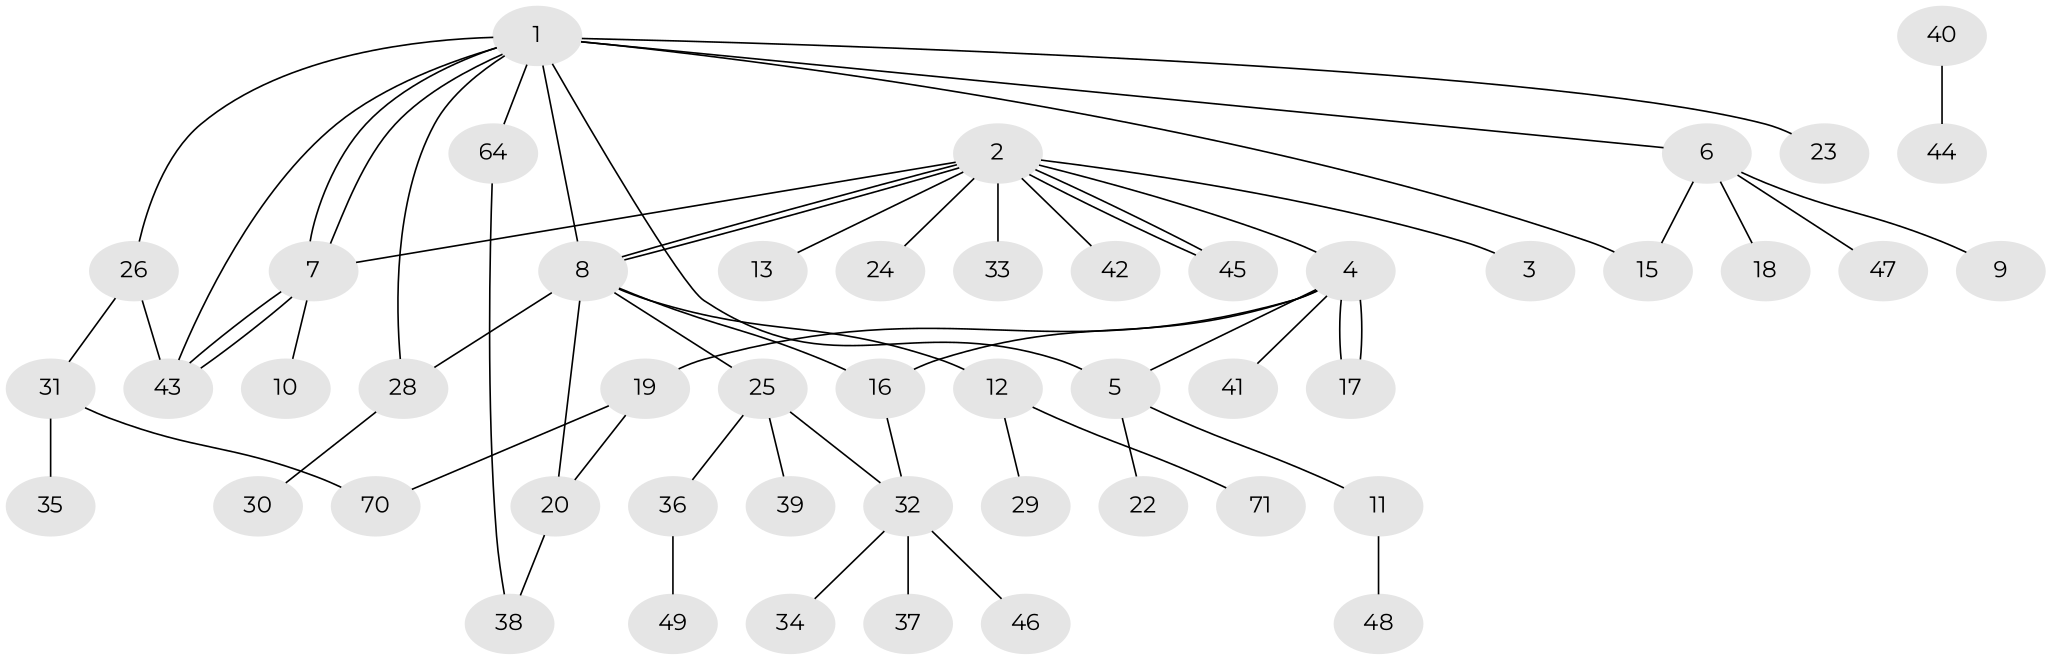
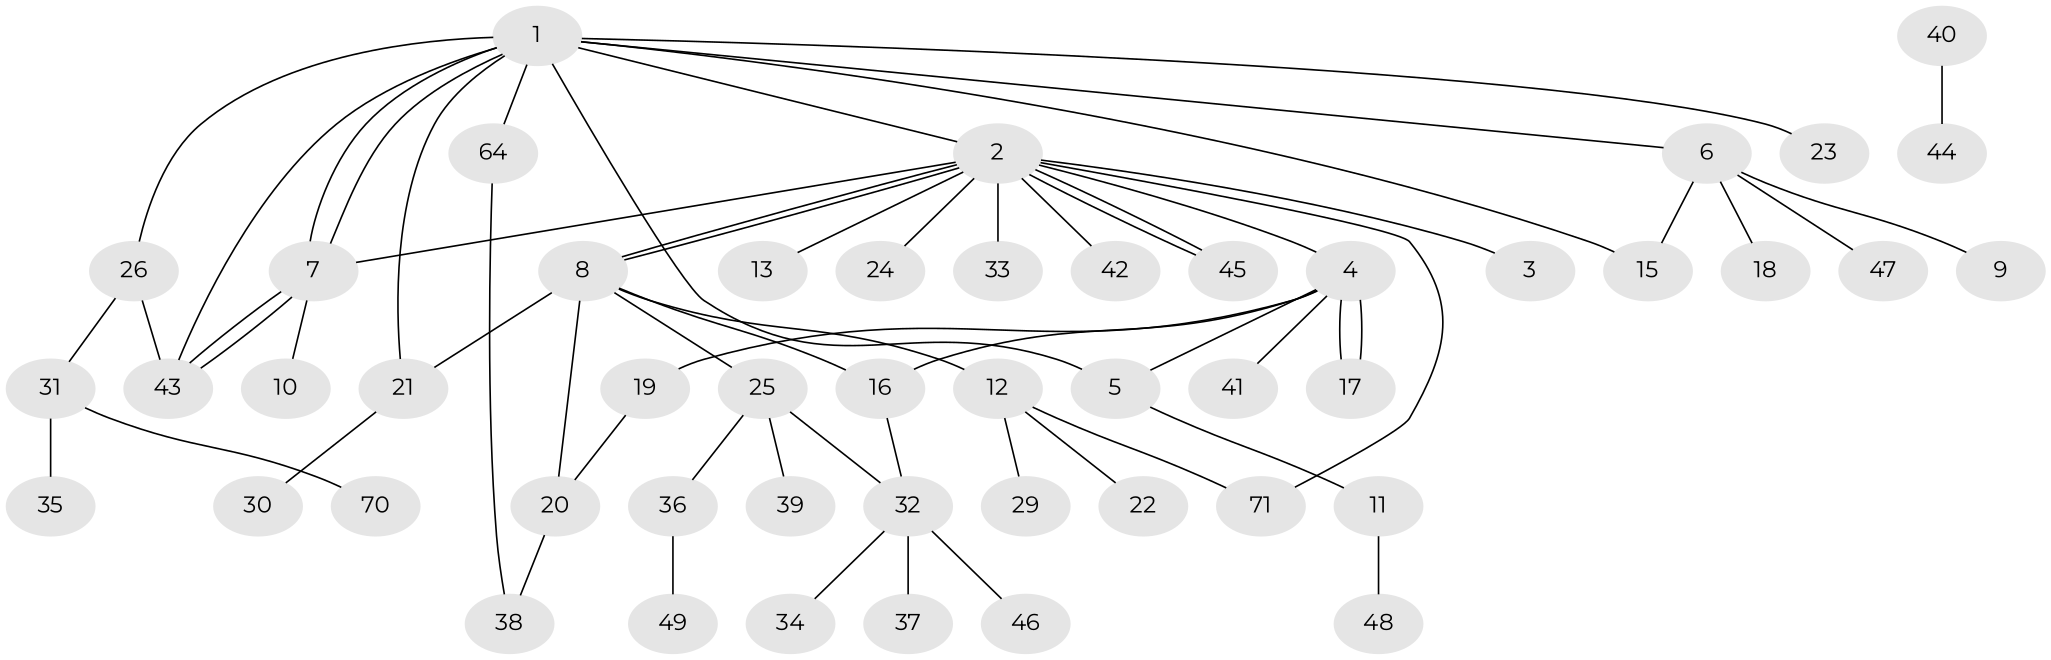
  graph {
    fontname=Montserrat
    node [color=gray90 fontname=Montserrat style=filled]
    edge [fontname=Montserrat]
    1
    2
    5
    6
    7
    n6 [label=64]
    15
    23
    26
-   28
+   28 [label=21]
    43
    3
    4
    8
    13
    n16 [label=71]
    24
    33
    42
    45
    11
    9
    18
    47
    10
    38
    31
    30
    32
    34
    37
    46
    16
    17
    19
    41
    12
    20
    25
    n40 [label=70]
    48
    22
    29
    36
    39
    49
    35
    40
    44
-   1 -- 8
+   1 -- 2
    1 -- 5
    1 -- 6
    1 -- 7
    1 -- 7
    1 -- n6
    1 -- 15
    1 -- 23
    1 -- 26
    1 -- 28
    1 -- 43
    2 -- 7
    2 -- 3
    2 -- 4
    2 -- 8
    2 -- 8
    2 -- 13
+   2 -- n16
    2 -- 24
    2 -- 33
    2 -- 42
    2 -- 45
    2 -- 45
    5 -- 11
    6 -- 15
    6 -- 9
    6 -- 18
    6 -- 47
    7 -- 43
    7 -- 43
    7 -- 10
    n6 -- 38
    26 -- 43
    26 -- 31
    28 -- 30
    4 -- 5
    4 -- 16
    4 -- 17
    4 -- 17
    4 -- 19
    4 -- 41
    8 -- 28
    8 -- 16
    8 -- 12
    8 -- 20
    8 -- 25
    11 -- 48
    31 -- n40
    31 -- 35
    32 -- 34
    32 -- 37
    32 -- 46
    16 -- 32
    19 -- 20
-   19 -- n40
    12 -- n16
-   5 -- 22
+   12 -- 22
    12 -- 29
    20 -- 38
    25 -- 32
    25 -- 36
    25 -- 39
    36 -- 49
    40 -- 44
  }
